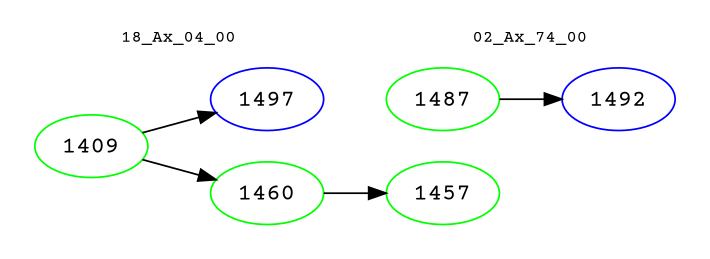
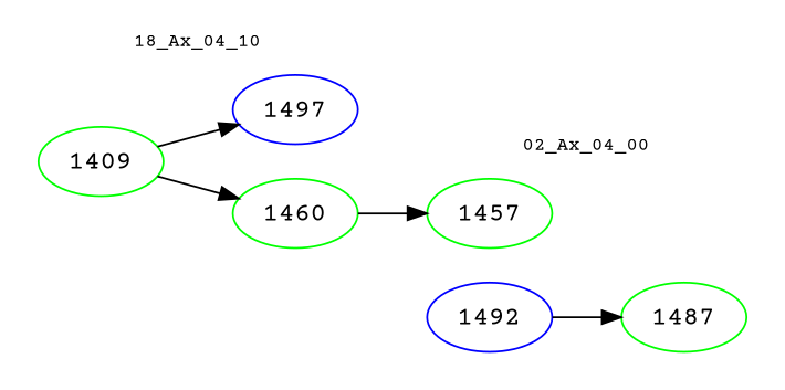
  digraph {
    fontname="Courier Prime"
    rankdir=LR
    node [color=green fontname="Courier Prime"]
    edge [color=black fontname="Courier Prime"]
    n1 [label=1487]
    n2 [label=1457]
    n3 [color=blue label=1492]
    n4 [label=1409]
    n5 [label=1460]
    n6 [color=blue label=1497]
    subgraph cluster_1 {
      color=white
      fontsize=10
-     label="02_Ax_74_00"
+     label="02_Ax_04_00"
      n1
      n2
      n3
    }
    subgraph cluster_2 {
      color=white
      fontsize=10
-     label="18_Ax_04_00"
+     label="18_Ax_04_10"
      n4
      n5
      n6
    }
-   n1 -> n3
+   n3 -> n1
    n4 -> n5
    n4 -> n6
    n5 -> n2
  }
